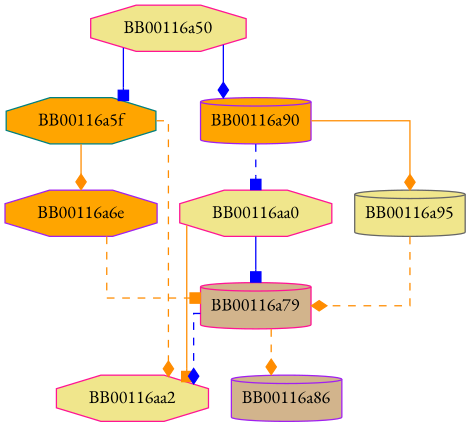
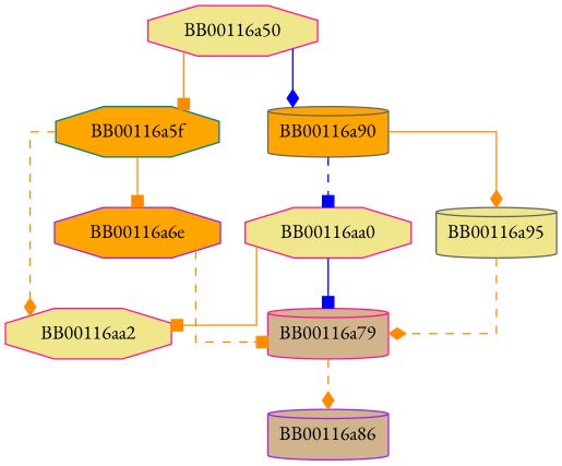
  digraph {
    fontname="EB Garamond"
    splines=ortho
    node [color=deeppink fillcolor=khaki fontname="EB Garamond" shape=octagon style=filled]
    edge [arrowhead=box color=darkorange fontname="EB Garamond" style=dashed]
-   BB00116a90 [color=purple fillcolor=orange shape=cylinder]
+   BB00116a90 [color=gray40 fillcolor=orange shape=cylinder]
    BB00116a50
    BB00116a5f [color=teal fillcolor=orange]
    BB00116aa0
    BB00116a95 [color=gray40 shape=cylinder]
    BB00116aa2
    BB00116a6e [color=purple fillcolor=orange]
    BB00116a79 [fillcolor=tan shape=cylinder]
    BB00116a86 [color=purple fillcolor=tan shape=cylinder]
    BB00116a90 -> BB00116aa0 [color=blue]
    BB00116a90 -> BB00116a95 [arrowhead=diamond style=solid]
    BB00116a50 -> BB00116a90 [arrowhead=diamond color=blue style=solid]
-   BB00116a50 -> BB00116a5f [color=blue style=solid]
+   BB00116a50 -> BB00116a5f [style=solid]
    BB00116a5f -> BB00116aa2 [arrowhead=diamond]
-   BB00116a5f -> BB00116a6e [arrowhead=diamond style=solid]
+   BB00116a5f -> BB00116a6e [style=solid]
    BB00116aa0 -> BB00116aa2 [style=solid]
    BB00116aa0 -> BB00116a79 [color=blue style=solid]
    BB00116a95 -> BB00116a79 [arrowhead=diamond]
    BB00116a6e -> BB00116a79
-   BB00116a79 -> BB00116aa2 [arrowhead=diamond color=blue]
    BB00116a79 -> BB00116a86 [arrowhead=diamond]
  }
